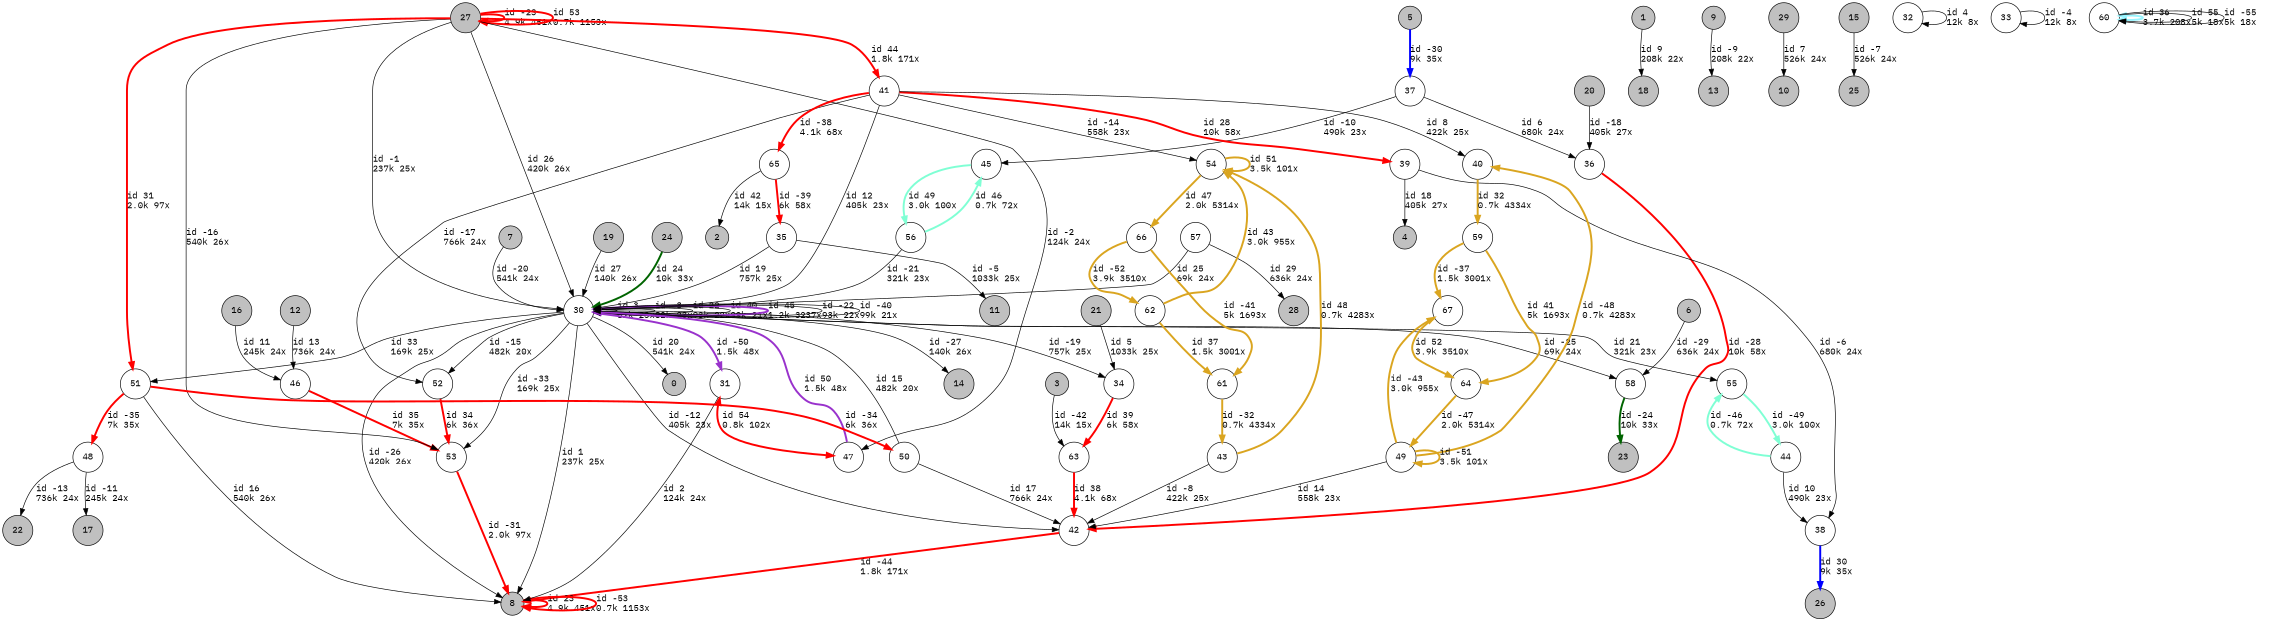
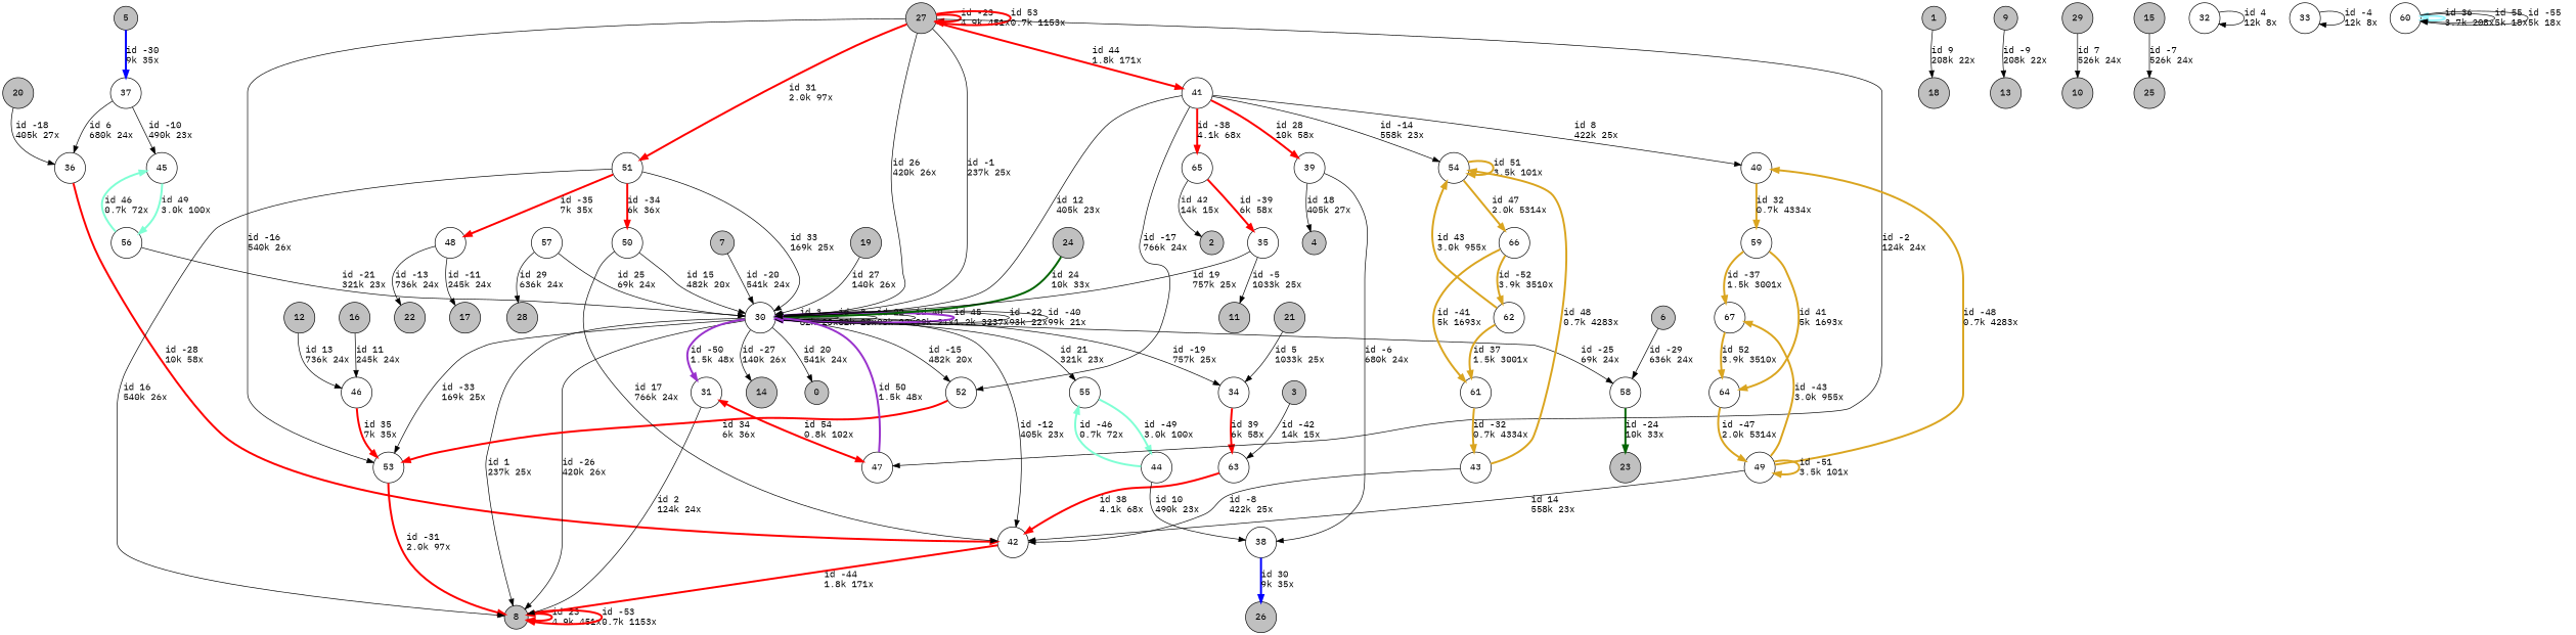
  digraph {
    fontname="IBM Plex Mono"
    nodesep=0.5
    node [fontname="IBM Plex Mono" shape=circle]
    edge [color=black fontname="IBM Plex Mono"]
    0 [fillcolor=grey height=0.3 style=filled]
    1 [fillcolor=grey height=0.3 style=filled]
    18 [fillcolor=grey height=0.3 style=filled]
    2 [fillcolor=grey height=0.3 style=filled]
    3 [fillcolor=grey height=0.3 style=filled]
    63 [height=0.3]
    42 [height=0.3]
    4 [fillcolor=grey height=0.3 style=filled]
    5 [fillcolor=grey height=0.3 style=filled]
    37 [height=0.3]
    36 [height=0.3]
    45 [height=0.3]
    6 [fillcolor=grey height=0.3 style=filled]
    58 [height=0.3]
    23 [fillcolor=grey height=0.3 style=filled]
    7 [fillcolor=grey height=0.3 style=filled]
    30 [height=0.3]
    8 [fillcolor=grey height=0.3 style=filled]
    14 [fillcolor=grey height=0.3 style=filled]
    34 [height=0.3]
    53 [height=0.3]
    31 [height=0.3]
    52 [height=0.3]
    55 [height=0.3]
    9 [fillcolor=grey height=0.3 style=filled]
    13 [fillcolor=grey height=0.3 style=filled]
    10 [fillcolor=grey height=0.3 style=filled]
    11 [fillcolor=grey height=0.3 style=filled]
    12 [fillcolor=grey height=0.3 style=filled]
    46 [height=0.3]
    15 [fillcolor=grey height=0.3 style=filled]
    25 [fillcolor=grey height=0.3 style=filled]
    16 [fillcolor=grey height=0.3 style=filled]
    17 [fillcolor=grey height=0.3 style=filled]
    19 [fillcolor=grey height=0.3 style=filled]
    20 [fillcolor=grey height=0.3 style=filled]
    21 [fillcolor=grey height=0.3 style=filled]
    22 [fillcolor=grey height=0.3 style=filled]
    24 [fillcolor=grey height=0.3 style=filled]
    57 [height=0.3]
    28 [fillcolor=grey height=0.3 style=filled]
    26 [fillcolor=grey height=0.3 style=filled]
    27 [fillcolor=grey height=0.3 style=filled]
    41 [height=0.3]
    47 [height=0.3]
    51 [height=0.3]
    39 [height=0.3]
    40 [height=0.3]
    54 [height=0.3]
    65 [height=0.3]
    48 [height=0.3]
    50 [height=0.3]
    29 [fillcolor=grey height=0.3 style=filled]
    44 [height=0.3]
    32 [height=0.3]
    33 [height=0.3]
    35 [height=0.3]
    56 [height=0.3]
    38 [height=0.3]
    59 [height=0.3]
    66 [height=0.3]
    67 [height=0.3]
    64 [height=0.3]
    43 [height=0.3]
    49 [height=0.3]
    62 [height=0.3]
    61 [height=0.3]
    60 [height=0.3]
    1 -> 18 [label="id 9\l208k 22x"]
    3 -> 63 [label="id -42\l14k 15x"]
    63 -> 42 [color=red label="id 38\l4.1k 68x" penwidth=3]
    42 -> 8 [color=red label="id -44\l1.8k 171x" penwidth=3]
    5 -> 37 [color=blue label="id -30\l9k 35x" penwidth=3]
    37 -> 36 [label="id 6\l680k 24x"]
    37 -> 45 [label="id -10\l490k 23x"]
    36 -> 42 [color=red label="id -28\l10k 58x" penwidth=3]
    45 -> 56 [color=aquamarine1 label="id 49\l3.0k 100x" penwidth=3]
    6 -> 58 [label="id -29\l636k 24x"]
    58 -> 23 [color=darkgreen label="id -24\l10k 33x" penwidth=3]
    7 -> 30 [label="id -20\l541k 24x"]
    30 -> 0 [label="id 20\l541k 24x"]
    30 -> 42 [label="id -12\l405k 23x"]
    30 -> 58 [label="id -25\l69k 24x"]
    30 -> 30 [label="id 3\l82k 23x"]
    30 -> 30 [label="id -3\l82k 23x"]
    30 -> 30 [label="id 22\l93k 22x"]
    30 -> 30 [label="id 40\l99k 21x"]
    30 -> 30 [color=darkorchid dir=both label="id 45\l1.2k 3237x" penwidth=3]
    30 -> 30 [label="id -22\l93k 22x"]
    30 -> 30 [label="id -40\l99k 21x"]
    30 -> 8 [label="id 1\l237k 25x"]
    30 -> 8 [label="id -26\l420k 26x"]
    30 -> 14 [label="id -27\l140k 26x"]
    30 -> 34 [label="id -19\l757k 25x"]
    30 -> 53 [label="id -33\l169k 25x"]
    30 -> 31 [color=darkorchid label="id -50\l1.5k 48x" penwidth=3]
    30 -> 52 [label="id -15\l482k 20x"]
    30 -> 55 [label="id 21\l321k 23x"]
    8 -> 8 [color=red label="id 23\l4.9k 451x" penwidth=3]
    8 -> 8 [color=red label="id -53\l0.7k 1153x" penwidth=3]
    34 -> 63 [color=red label="id 39\l6k 58x" penwidth=3]
    53 -> 8 [color=red label="id -31\l2.0k 97x" penwidth=3]
    31 -> 8 [label="id 2\l124k 24x"]
    31 -> 47 [color=red dir=both label="id 54\l0.8k 102x" penwidth=3]
    52 -> 53 [color=red label="id 34\l6k 36x" penwidth=3]
    55 -> 44 [color=aquamarine1 label="id -49\l3.0k 100x" penwidth=3]
    9 -> 13 [label="id -9\l208k 22x"]
    12 -> 46 [label="id 13\l736k 24x"]
    46 -> 53 [color=red label="id 35\l7k 35x" penwidth=3]
    15 -> 25 [label="id -7\l526k 24x"]
    16 -> 46 [label="id 11\l245k 24x"]
    19 -> 30 [label="id 27\l140k 26x"]
    20 -> 36 [label="id -18\l405k 27x"]
    21 -> 34 [label="id 5\l1033k 25x"]
    24 -> 30 [color=darkgreen label="id 24\l10k 33x" penwidth=3]
    57 -> 30 [label="id 25\l69k 24x"]
    57 -> 28 [label="id 29\l636k 24x"]
    27 -> 30 [label="id -1\l237k 25x"]
    27 -> 30 [label="id 26\l420k 26x"]
    27 -> 53 [label="id -16\l540k 26x"]
    27 -> 27 [color=red label="id -23\l4.9k 451x" penwidth=3]
    27 -> 27 [color=red label="id 53\l0.7k 1153x" penwidth=3]
    27 -> 41 [color=red label="id 44\l1.8k 171x" penwidth=3]
    27 -> 47 [label="id -2\l124k 24x"]
    27 -> 51 [color=red label="id 31\l2.0k 97x" penwidth=3]
    41 -> 30 [label="id 12\l405k 23x"]
    41 -> 52 [label="id -17\l766k 24x"]
    41 -> 39 [color=red label="id 28\l10k 58x" penwidth=3]
    41 -> 40 [label="id 8\l422k 25x"]
    41 -> 54 [label="id -14\l558k 23x"]
    41 -> 65 [color=red label="id -38\l4.1k 68x" penwidth=3]
    47 -> 30 [color=darkorchid label="id 50\l1.5k 48x" penwidth=3]
-   30 -> 51 [label="id 33\l169k 25x"]
+   51 -> 30 [label="id 33\l169k 25x"]
    51 -> 8 [label="id 16\l540k 26x"]
    51 -> 48 [color=red label="id -35\l7k 35x" penwidth=3]
    51 -> 50 [color=red label="id -34\l6k 36x" penwidth=3]
    39 -> 4 [label="id 18\l405k 27x"]
    39 -> 38 [label="id -6\l680k 24x"]
    40 -> 59 [color=goldenrod label="id 32\l0.7k 4334x" penwidth=3]
    54 -> 54 [color=goldenrod label="id 51\l3.5k 101x" penwidth=3]
    54 -> 66 [color=goldenrod label="id 47\l2.0k 5314x" penwidth=3]
    65 -> 2 [label="id 42\l14k 15x"]
    65 -> 35 [color=red label="id -39\l6k 58x" penwidth=3]
    48 -> 17 [label="id -11\l245k 24x"]
    48 -> 22 [label="id -13\l736k 24x"]
    50 -> 42 [label="id 17\l766k 24x"]
    50 -> 30 [label="id 15\l482k 20x"]
    29 -> 10 [label="id 7\l526k 24x"]
    44 -> 55 [color=aquamarine1 label="id -46\l0.7k 72x" penwidth=3]
    44 -> 38 [label="id 10\l490k 23x"]
    32 -> 32 [label="id 4\l12k 8x"]
    33 -> 33 [label="id -4\l12k 8x"]
    35 -> 30 [label="id 19\l757k 25x"]
    35 -> 11 [label="id -5\l1033k 25x"]
    56 -> 45 [color=aquamarine1 label="id 46\l0.7k 72x" penwidth=3]
    56 -> 30 [label="id -21\l321k 23x"]
    38 -> 26 [color=blue label="id 30\l9k 35x" penwidth=3]
    59 -> 67 [color=goldenrod label="id -37\l1.5k 3001x" penwidth=3]
    59 -> 64 [color=goldenrod label="id 41\l5k 1693x" penwidth=3]
    66 -> 62 [color=goldenrod label="id -52\l3.9k 3510x" penwidth=3]
    66 -> 61 [color=goldenrod label="id -41\l5k 1693x" penwidth=3]
    67 -> 64 [color=goldenrod label="id 52\l3.9k 3510x" penwidth=3]
    64 -> 49 [color=goldenrod label="id -47\l2.0k 5314x" penwidth=3]
    43 -> 42 [label="id -8\l422k 25x"]
    43 -> 54 [color=goldenrod label="id 48\l0.7k 4283x" penwidth=3]
    49 -> 42 [label="id 14\l558k 23x"]
    49 -> 40 [color=goldenrod label="id -48\l0.7k 4283x" penwidth=3]
    49 -> 67 [color=goldenrod label="id -43\l3.0k 955x" penwidth=3]
    49 -> 49 [color=goldenrod label="id -51\l3.5k 101x" penwidth=3]
    62 -> 54 [color=goldenrod label="id 43\l3.0k 955x" penwidth=3]
    62 -> 61 [color=goldenrod label="id 37\l1.5k 3001x" penwidth=3]
    61 -> 43 [color=goldenrod label="id -32\l0.7k 4334x" penwidth=3]
    60 -> 60 [color=cadetblue1 dir=both label="id 36\l3.7k 208x" penwidth=3]
    60 -> 60 [label="id 55\l5k 18x"]
    60 -> 60 [label="id -55\l5k 18x"]
  }
